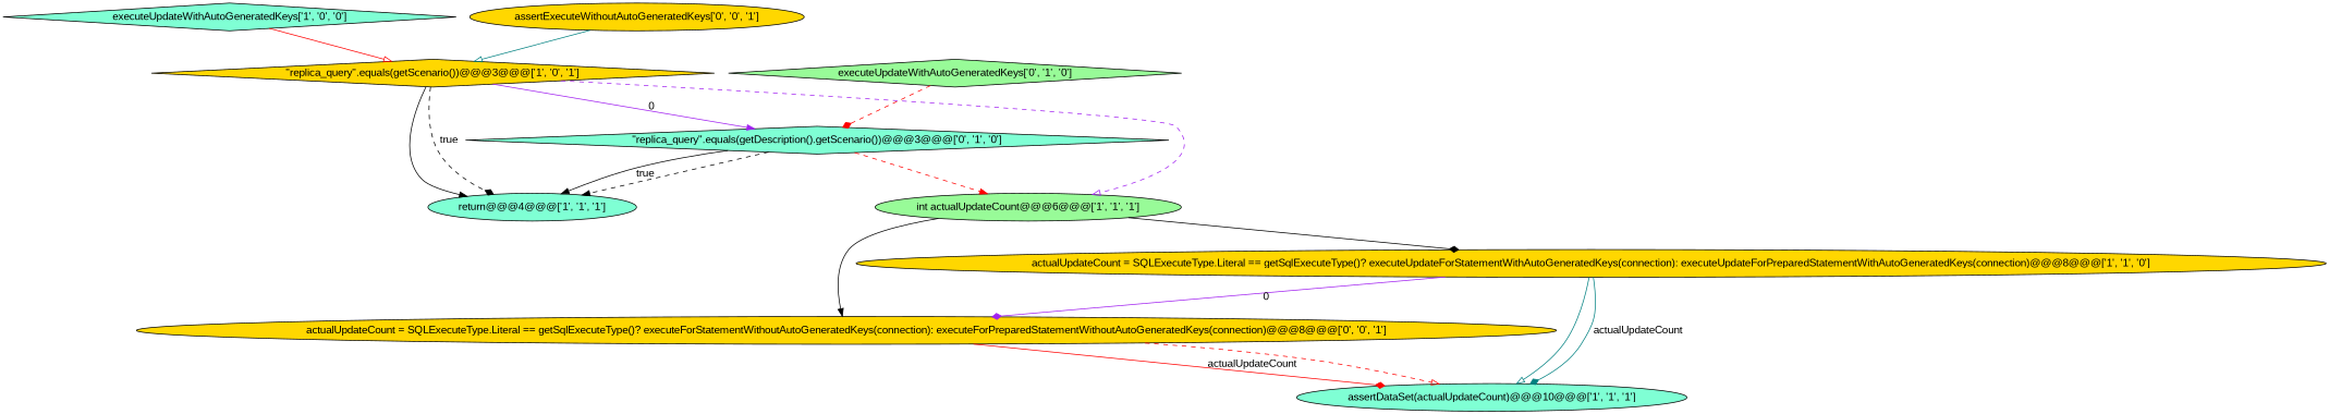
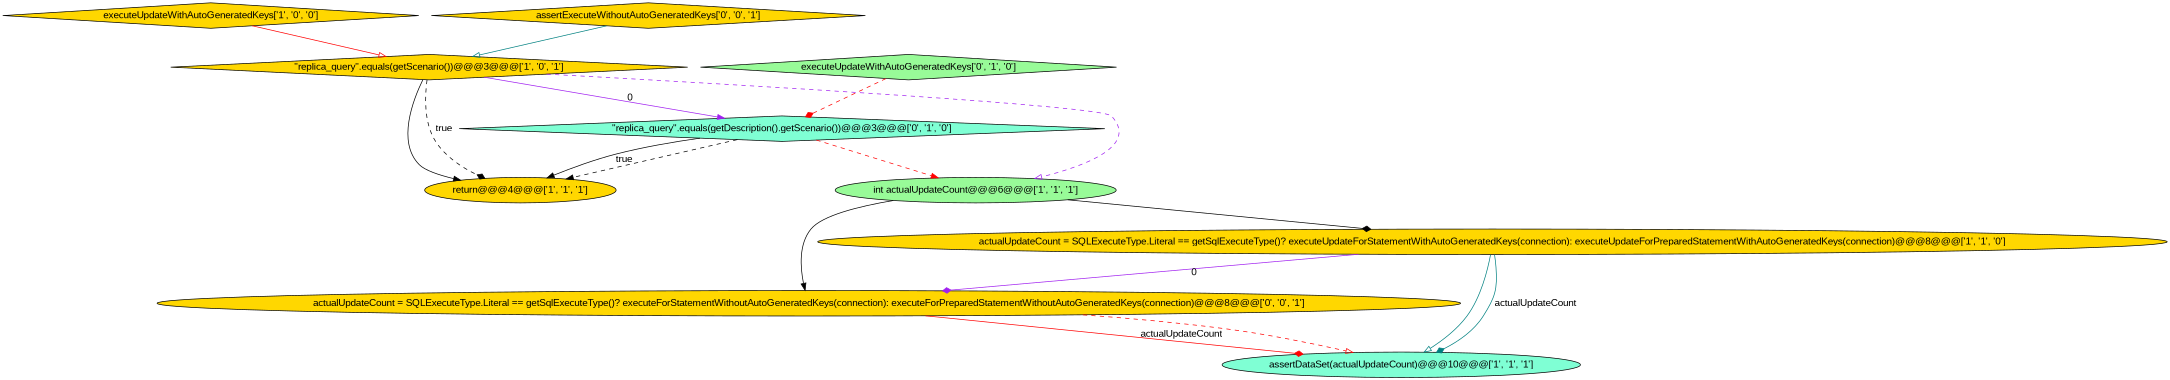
  digraph {
    fontname="Liberation Sans"
    node [fillcolor=gold fontname="Liberation Sans" shape=diamond style=filled]
    edge [arrowhead=normal color=black fontname="Liberation Sans" style=solid]
    n1 [fillcolor=aquamarine label="\"replica_query\".equals(getDescription().getScenario())@@@3@@@['0', '1', '0']"]
    n2 [fillcolor=palegreen label="int actualUpdateCount@@@6@@@['1', '1', '1']" shape=ellipse]
-   n3 [fillcolor=aquamarine label="return@@@4@@@['1', '1', '1']" shape=ellipse]
+   n3 [label="return@@@4@@@['1', '1', '1']" shape=ellipse]
    n4 [label="actualUpdateCount = SQLExecuteType.Literal == getSqlExecuteType()? executeForStatementWithoutAutoGeneratedKeys(connection): executeForPreparedStatementWithoutAutoGeneratedKeys(connection)@@@8@@@['0', '0', '1']" shape=ellipse]
    n5 [label="actualUpdateCount = SQLExecuteType.Literal == getSqlExecuteType()? executeUpdateForStatementWithAutoGeneratedKeys(connection): executeUpdateForPreparedStatementWithAutoGeneratedKeys(connection)@@@8@@@['1', '1', '0']" shape=ellipse]
    n6 [fillcolor=aquamarine label="assertDataSet(actualUpdateCount)@@@10@@@['1', '1', '1']" shape=ellipse]
    n7 [fillcolor=palegreen label="executeUpdateWithAutoGeneratedKeys['0', '1', '0']"]
    n8 [label="\"replica_query\".equals(getScenario())@@@3@@@['1', '0', '1']"]
-   n9 [fillcolor=aquamarine label="executeUpdateWithAutoGeneratedKeys['1', '0', '0']"]
-   n10 [label="assertExecuteWithoutAutoGeneratedKeys['0', '0', '1']" shape=ellipse]
+   n9 [label="executeUpdateWithAutoGeneratedKeys['1', '0', '0']"]
+   n10 [label="assertExecuteWithoutAutoGeneratedKeys['0', '0', '1']"]
    n1 -> n2 [color=red style=dashed]
    n1 -> n3 [style=dashed]
    n1 -> n3 [label=true]
    n2 -> n4
    n2 -> n5 [arrowhead=diamond]
    n4 -> n6 [arrowhead=diamond color=red label=actualUpdateCount]
    n4 -> n6 [arrowhead=onormal color=red style=dashed]
    n5 -> n4 [arrowhead=diamond color=purple label=0]
    n5 -> n6 [arrowhead=onormal color=teal]
    n5 -> n6 [arrowhead=diamond color=teal label=actualUpdateCount]
    n7 -> n1 [arrowhead=diamond color=red style=dashed]
    n8 -> n1 [color=purple label=0]
    n8 -> n2 [arrowhead=onormal color=purple style=dashed]
    n8 -> n3
    n8 -> n3 [arrowhead=diamond label=true style=dashed]
    n9 -> n8 [arrowhead=onormal color=red]
    n10 -> n8 [arrowhead=onormal color=teal]
  }
